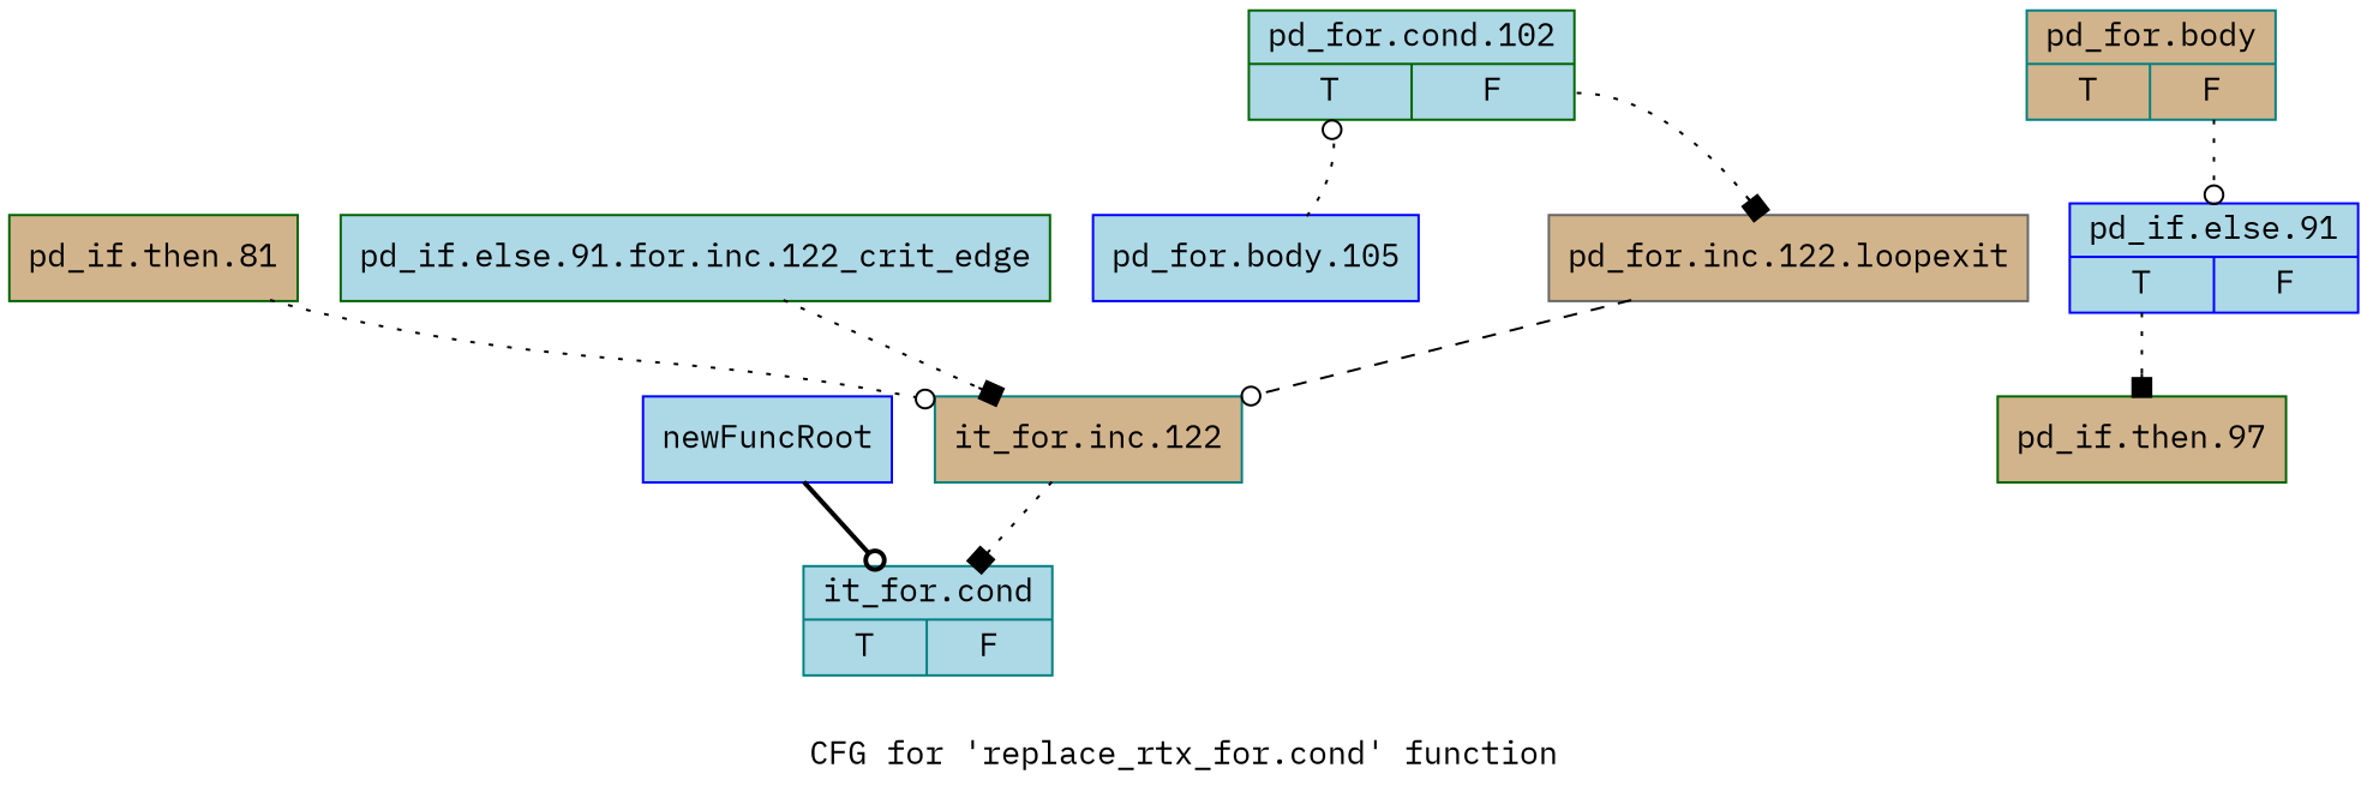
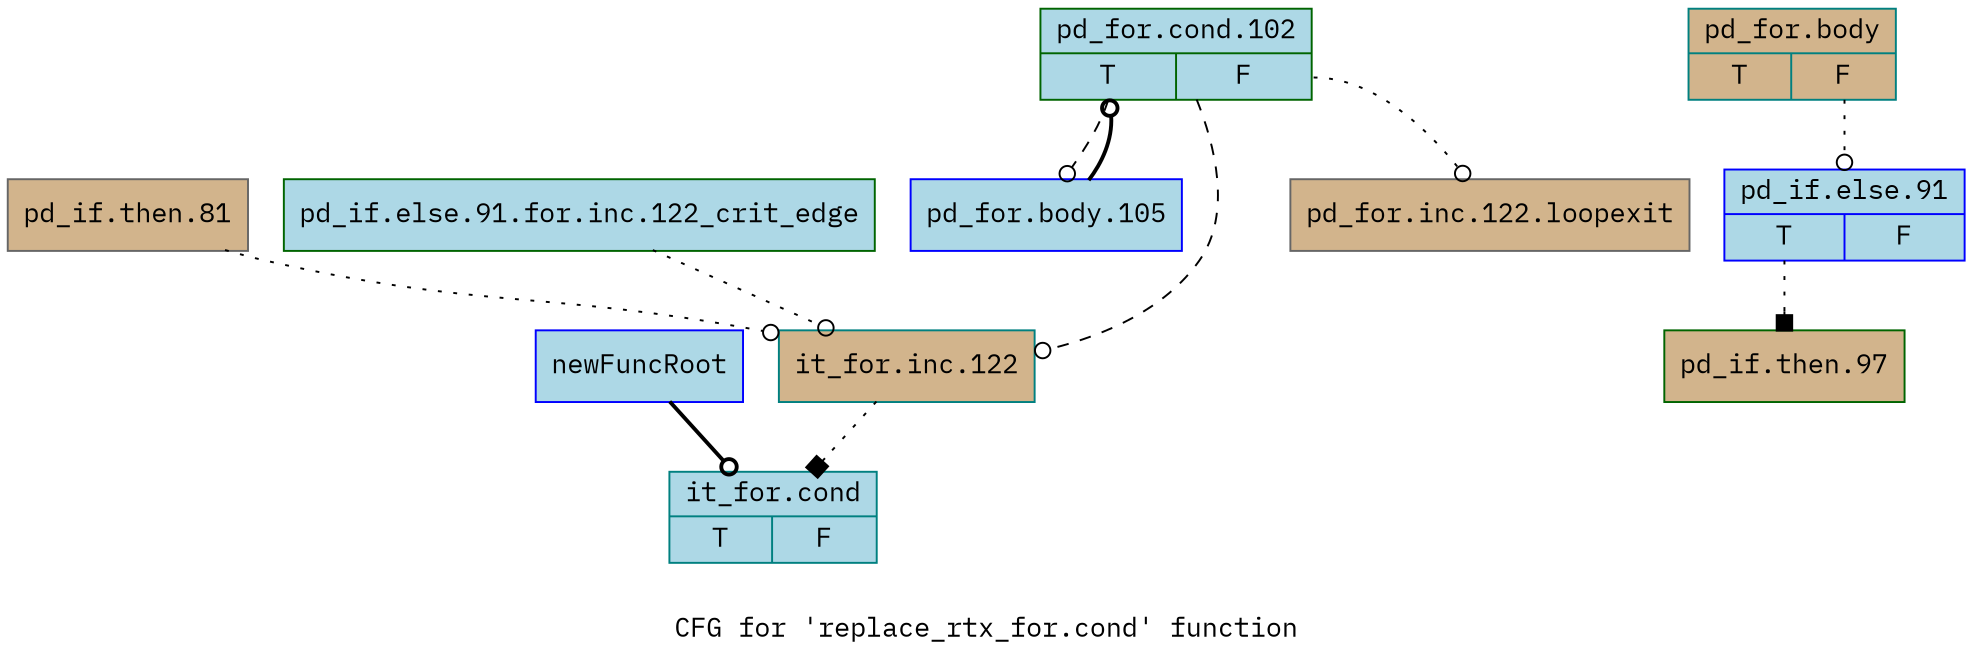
  digraph {
    fontname="IBM Plex Mono"
    label="CFG for 'replace_rtx_for.cond' function"
    node [color=blue fillcolor=lightblue fontname="IBM Plex Mono" shape=record style=filled]
    edge [arrowhead=odot fontname="IBM Plex Mono" style=dotted]
    n1 [label="{newFuncRoot}"]
    n2 [color=teal label="{it_for.cond|{<s0>T|<s1>F}}"]
    n3 [color=teal fillcolor=tan label="{pd_for.body|{<s0>T|<s1>F}}"]
    n4 [label="{pd_if.else.91|{<s0>T|<s1>F}}"]
-   n5 [color=darkgreen fillcolor=tan label="{pd_if.then.81}"]
+   n5 [color=gray40 fillcolor=tan label="{pd_if.then.81}"]
    n6 [color=teal fillcolor=tan label="{it_for.inc.122}"]
    n7 [color=darkgreen fillcolor=tan label="{pd_if.then.97}"]
    n8 [color=darkgreen label="{pd_if.else.91.for.inc.122_crit_edge}"]
    n9 [color=darkgreen label="{pd_for.cond.102|{<s0>T|<s1>F}}"]
    n10 [label="{pd_for.body.105}"]
    n11 [color=gray40 fillcolor=tan label="{pd_for.inc.122.loopexit}"]
    n1 -> n2 [style=bold]
    n3 -> n4 [tailport=s1]
    n4 -> n7 [arrowhead=box tailport=s0]
    n5 -> n6
    n6 -> n2 [arrowhead=box]
-   n8 -> n6 [arrowhead=box]
-   n9 -> n11 [arrowhead=box tailport=s1]
-   n10 -> n9
-   n11 -> n6 [style=dashed]
+   n8 -> n6
+   n9 -> n10 [style=dashed tailport=s0]
+   n9 -> n11 [tailport=s1]
+   n10 -> n9 [style=bold]
+   n9 -> n6 [style=dashed]
  }
